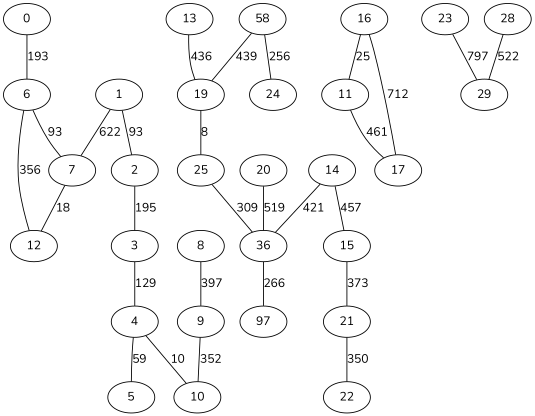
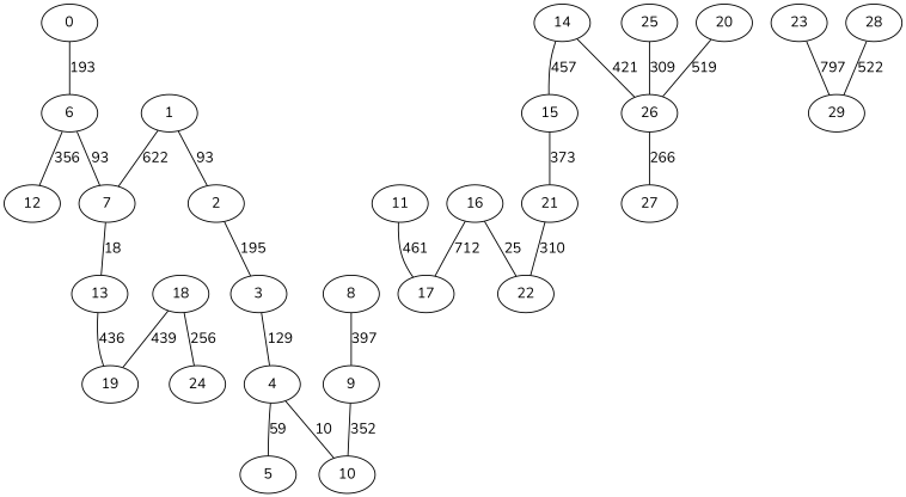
  strict graph {
    fontname=Nunito
    node [fontname=Nunito]
    edge [fontname=Nunito]
    0
    6
    7
    12
    1
    2
    3
    13
    4
    5
    10
    19
    8
    9
    11
    17
    25
    14
    15
-   26 [label=36]
+   26
    21
    20
    22
    16
-   18 [label=58]
+   18
    24
-   27 [label=97]
+   27
    23
    29
    28
    0 -- 6 [label=193]
    6 -- 7 [label=93]
    6 -- 12 [label=356]
-   7 -- 12 [label=18]
+   7 -- 13 [label=18]
    1 -- 7 [label=622]
    1 -- 2 [label=93]
    2 -- 3 [label=195]
    3 -- 4 [label=129]
    13 -- 19 [label=436]
    4 -- 5 [label=59]
    4 -- 10 [label=10]
-   19 -- 25 [label=8]
    8 -- 9 [label=397]
    9 -- 10 [label=352]
    11 -- 17 [label=461]
    25 -- 26 [label=309]
    14 -- 15 [label=457]
    14 -- 26 [label=421]
    15 -- 21 [label=373]
    26 -- 27 [label=266]
-   21 -- 22 [label=350]
+   21 -- 22 [label=310]
    20 -- 26 [label=519]
    16 -- 17 [label=712]
-   16 -- 11 [label=25]
+   16 -- 22 [label=25]
    18 -- 19 [label=439]
    18 -- 24 [label=256]
    23 -- 29 [label=797]
    28 -- 29 [label=522]
  }
